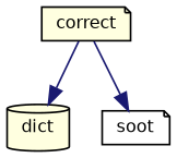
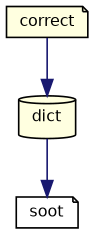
  digraph {
    rankdir=TB
    node [color=black fillcolor=lightyellow fontname=Helvetica fontsize=10 shape=note style=filled]
    edge [color=midnightblue fontname=Helvetica fontsize=10 labelfontname=Helvetica labelfontsize=10 style=solid]
    n1 [fontcolor=black height=0.2 label=dict shape=cylinder width=0.4]
    n2 [fillcolor=white height=0.2 label=soot width=0.4]
    n3 [height=0.2 label=correct width=0.4]
-   n3 -> n2
+   n1 -> n2
    n3 -> n1
  }
